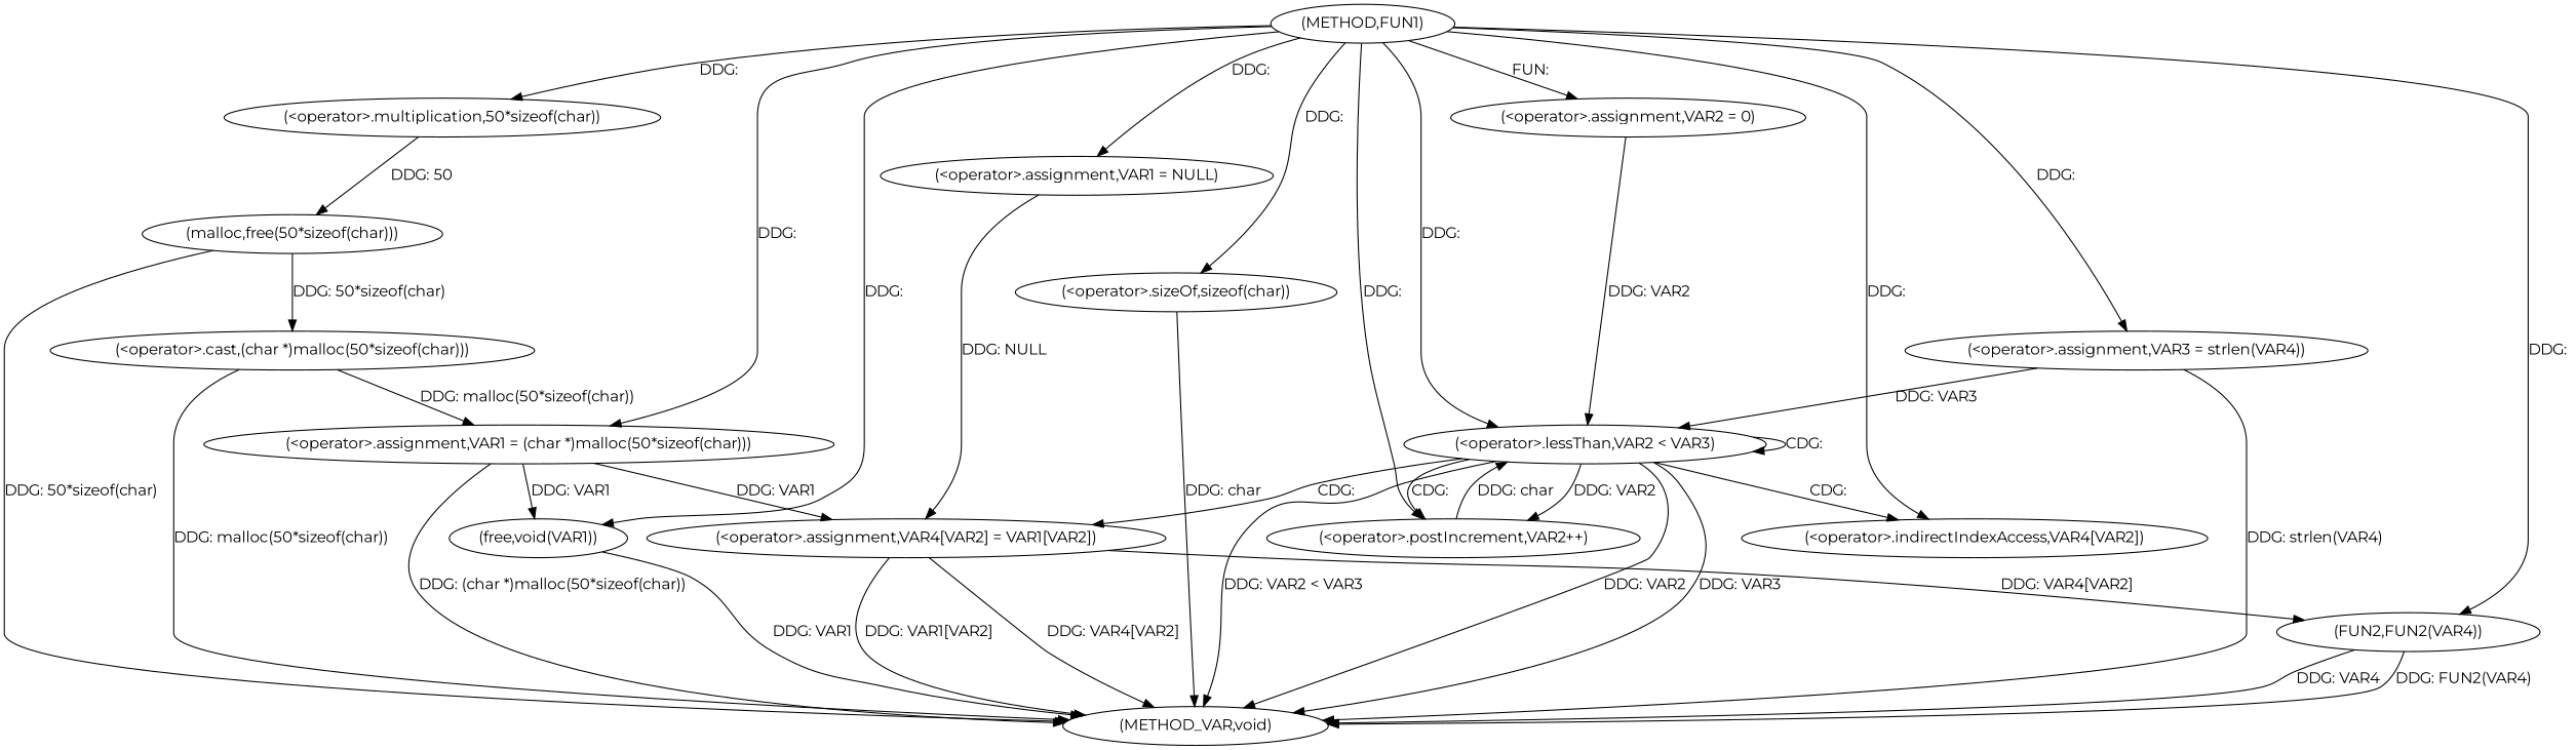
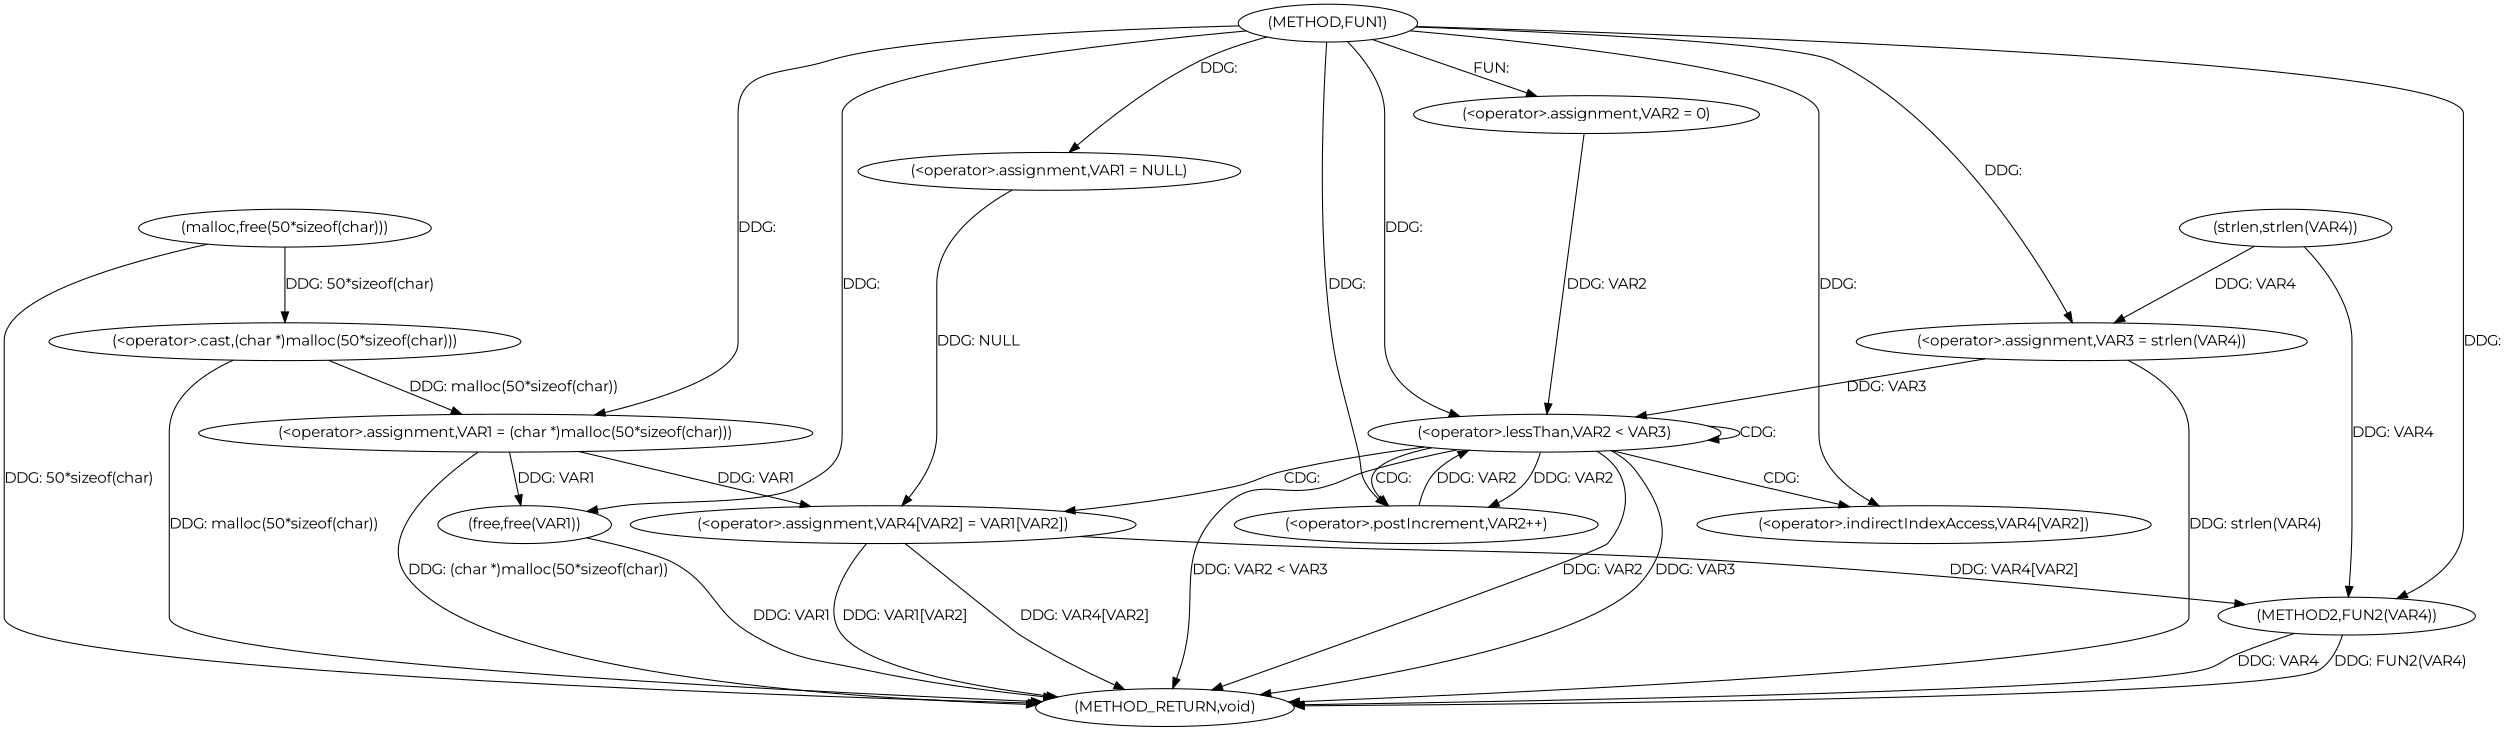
  digraph {
    fontname=Montserrat
    node [fontname=Montserrat]
    edge [fontname=Montserrat]
    n1 [label="(METHOD,FUN1)"]
    n2 [label="(<operator>.assignment,VAR1 = NULL)"]
    n3 [label="(<operator>.assignment,VAR1 = (char *)malloc(50*sizeof(char)))"]
-   n4 [label="(<operator>.multiplication,50*sizeof(char))"]
-   n5 [label="(<operator>.sizeOf,sizeof(char))"]
    n6 [label="(<operator>.assignment,VAR3 = strlen(VAR4))"]
    n7 [label="(<operator>.assignment,VAR2 = 0)"]
    n8 [label="(<operator>.lessThan,VAR2 < VAR3)"]
    n9 [label="(<operator>.postIncrement,VAR2++)"]
-   n10 [label="(FUN2,FUN2(VAR4))"]
-   n11 [label="(free,void(VAR1))"]
+   n10 [label="(METHOD2,FUN2(VAR4))"]
+   n11 [label="(free,free(VAR1))"]
    n12 [label="(<operator>.indirectIndexAccess,VAR4[VAR2])"]
    n13 [label="(<operator>.assignment,VAR4[VAR2] = VAR1[VAR2])"]
-   n14 [label="(METHOD_VAR,void)"]
+   n14 [label="(METHOD_RETURN,void)"]
    n15 [label="(malloc,free(50*sizeof(char)))"]
+   n16 [label="(strlen,strlen(VAR4))"]
    n17 [label="(<operator>.cast,(char *)malloc(50*sizeof(char)))"]
    n1 -> n2 [label="DDG: "]
    n1 -> n3 [label="DDG: "]
-   n1 -> n4 [label="DDG: "]
-   n1 -> n5 [label="DDG: "]
    n1 -> n6 [label="DDG: "]
    n1 -> n7 [label="FUN: "]
    n1 -> n8 [label="DDG: "]
    n1 -> n9 [label="DDG: "]
    n1 -> n10 [label="DDG: "]
    n1 -> n11 [label="DDG: "]
    n1 -> n12 [label="DDG: "]
    n2 -> n13 [label="DDG: NULL"]
    n3 -> n11 [label="DDG: VAR1"]
    n3 -> n13 [label="DDG: VAR1"]
    n3 -> n14 [label="DDG: (char *)malloc(50*sizeof(char))"]
-   n4 -> n15 [label="DDG: 50"]
-   n5 -> n14 [label="DDG: char"]
    n6 -> n8 [label="DDG: VAR3"]
    n6 -> n14 [label="DDG: strlen(VAR4)"]
    n7 -> n8 [label="DDG: VAR2"]
    n8 -> n8 [label="CDG: "]
    n8 -> n9 [label="DDG: VAR2"]
    n8 -> n9 [label="CDG: "]
    n8 -> n12 [label="CDG: "]
    n8 -> n13 [label="CDG: "]
    n8 -> n14 [label="DDG: VAR2 < VAR3"]
    n8 -> n14 [label="DDG: VAR2"]
    n8 -> n14 [label="DDG: VAR3"]
-   n9 -> n8 [label="DDG: char"]
+   n9 -> n8 [label="DDG: VAR2"]
    n10 -> n14 [label="DDG: VAR4"]
    n10 -> n14 [label="DDG: FUN2(VAR4)"]
    n11 -> n14 [label="DDG: VAR1"]
    n13 -> n10 [label="DDG: VAR4[VAR2]"]
    n13 -> n14 [label="DDG: VAR4[VAR2]"]
    n13 -> n14 [label="DDG: VAR1[VAR2]"]
    n15 -> n14 [label="DDG: 50*sizeof(char)"]
    n15 -> n17 [label="DDG: 50*sizeof(char)"]
+   n16 -> n6 [label="DDG: VAR4"]
+   n16 -> n10 [label="DDG: VAR4"]
    n17 -> n3 [label="DDG: malloc(50*sizeof(char))"]
    n17 -> n14 [label="DDG: malloc(50*sizeof(char))"]
  }
